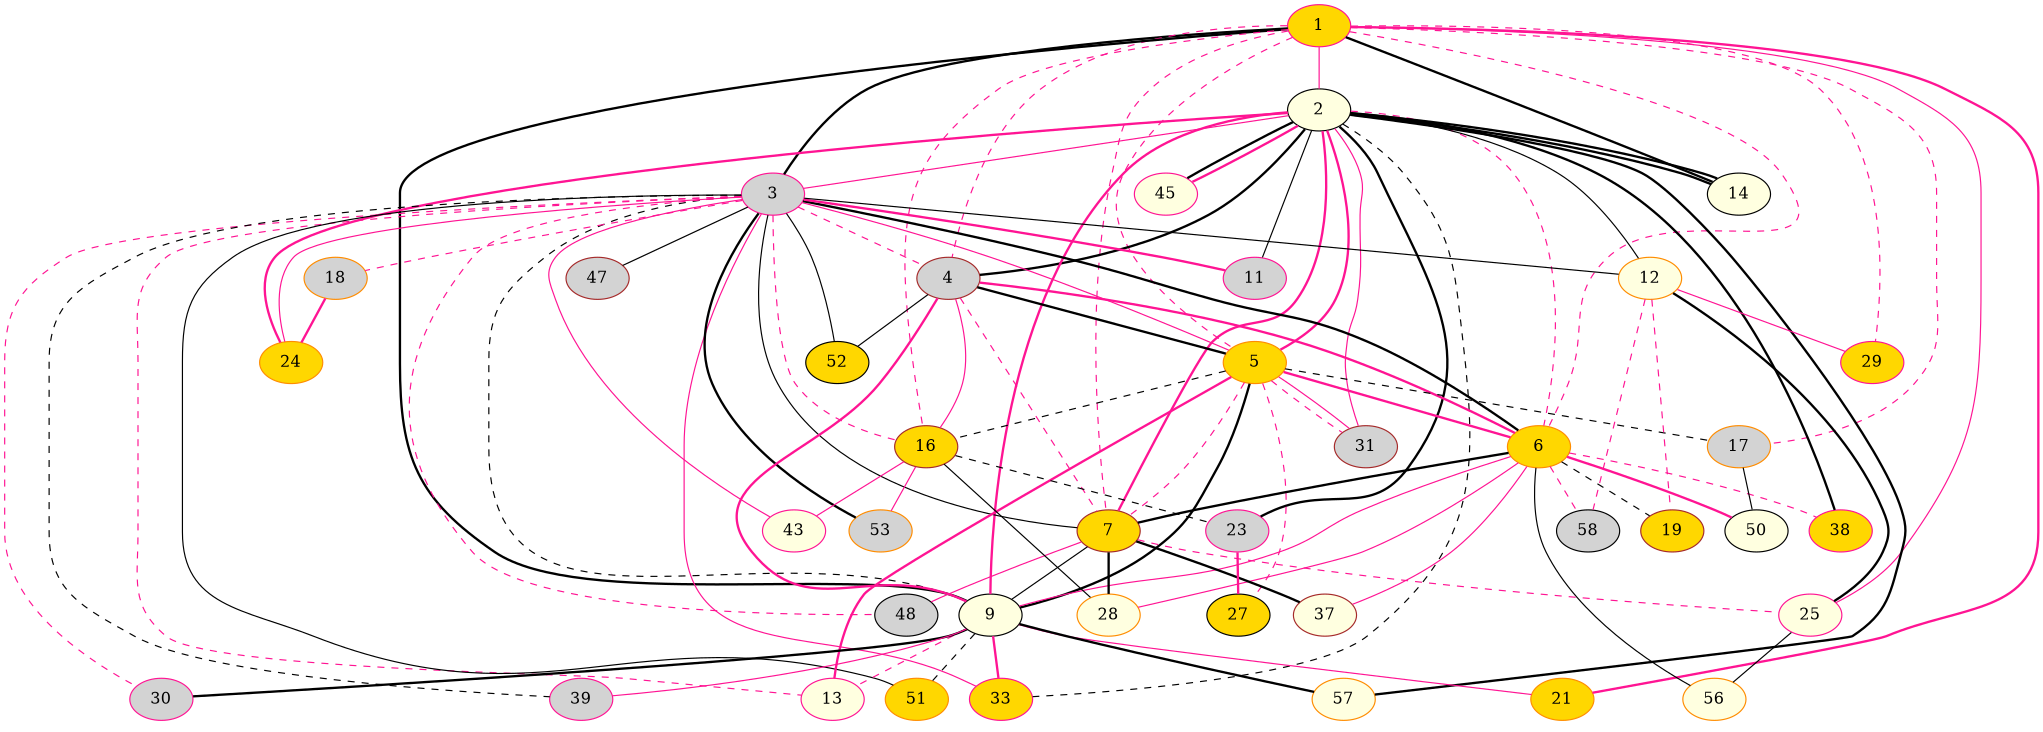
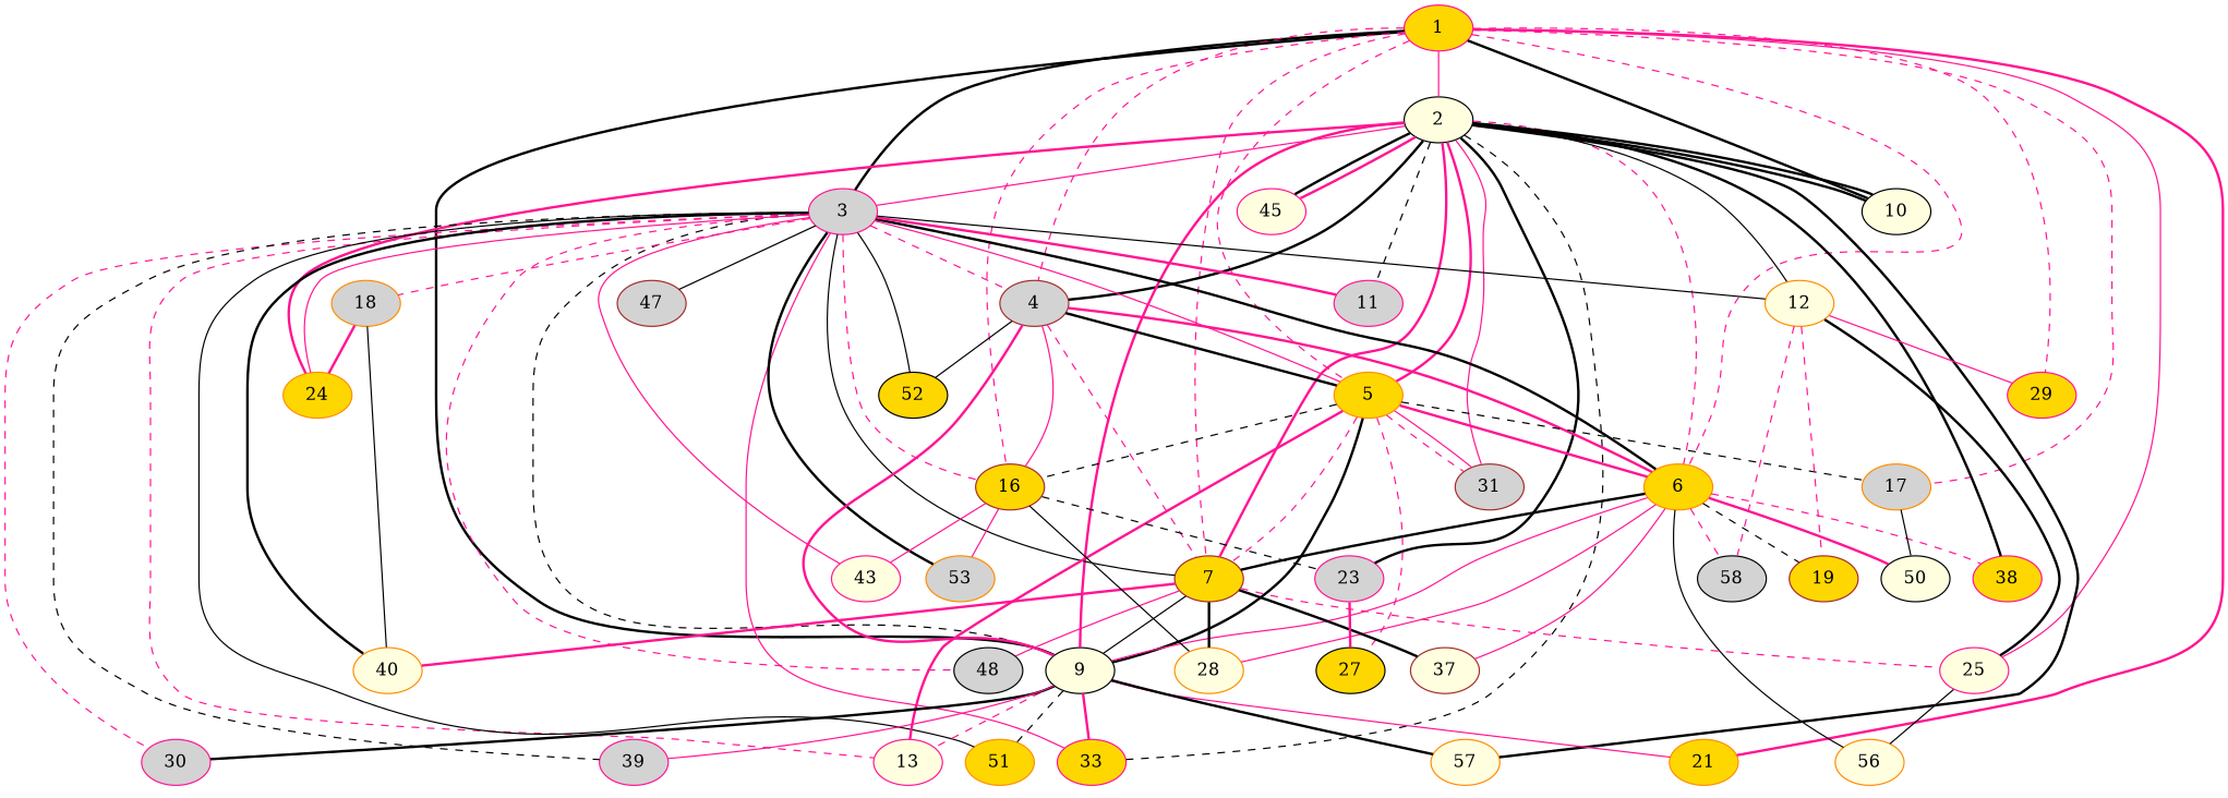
  graph {
    node [color=deeppink fillcolor=gold style=filled]
    edge [color=deeppink style=bold]
    1 [super="+20"]
    2 [color=black fillcolor=lightyellow super="+8"]
    3 [fillcolor=lightgrey super="+10"]
    4 [color=brown fillcolor=lightgrey super="+55"]
    5 [color=darkorange super="+15"]
    6 [color=darkorange super="+26"]
    7 [color=brown super="+22"]
    9 [color=black fillcolor=lightyellow super="+49"]
-   14 [color=black fillcolor=lightyellow super="+35"]
+   14 [color=black fillcolor=lightyellow super="+35" label=10]
    16 [color=brown super="+36"]
    17 [color=darkorange fillcolor=lightgrey]
    21 [color=darkorange]
    25 [fillcolor=lightyellow super="+60"]
    29
    11 [fillcolor=lightgrey]
    12 [color=darkorange fillcolor=lightyellow super="+32"]
    23 [fillcolor=lightgrey]
    24 [color=darkorange super="+34"]
    31 [color=brown fillcolor=lightgrey super="+44"]
    33 [super="+41"]
    38
    45 [fillcolor=lightyellow]
    57 [color=darkorange fillcolor=lightyellow]
    13 [fillcolor=lightyellow]
    18 [color=darkorange fillcolor=lightgrey]
    30 [fillcolor=lightgrey]
    39 [fillcolor=lightgrey]
+   40 [color=darkorange fillcolor=lightyellow super="+46"]
    43 [fillcolor=lightyellow]
    47 [color=brown fillcolor=lightgrey]
    48 [color=black fillcolor=lightgrey]
    51 [color=darkorange]
    52 [color=black]
    53 [color=darkorange fillcolor=lightgrey]
    27 [color=black]
    19 [color=brown]
    28 [color=darkorange fillcolor=lightyellow super="+54"]
    37 [color=brown fillcolor=lightyellow]
    50 [color=black fillcolor=lightyellow]
    56 [color=darkorange fillcolor=lightyellow]
    58 [color=black fillcolor=lightgrey]
    1 -- 2 [style=solid weight=2]
    1 -- 3 [color=black weight=2]
    1 -- 4 [style=dashed]
    1 -- 5 [style=dashed]
    1 -- 6 [style=dashed]
    1 -- 7 [style=dashed]
    1 -- 9 [color=black]
    1 -- 14 [color=black]
    1 -- 16 [style=dashed]
    1 -- 17 [style=dashed]
    1 -- 21
    1 -- 25 [style=solid]
    1 -- 29 [style=dashed]
    2 -- 3 [style=solid weight=4]
    2 -- 4 [color=black weight=2]
    2 -- 5 [weight=2]
    2 -- 6 [style=dashed weight=2]
    2 -- 7 [weight=3]
    2 -- 9 [weight=2]
    2 -- 14 [color=black]
    2 -- 14 [color=black]
-   2 -- 11 [color=black style=solid]
+   2 -- 11 [color=black style=dashed]
    2 -- 12 [color=black style=solid]
    2 -- 23 [color=black]
    2 -- 24
    2 -- 31 [style=solid]
    2 -- 33 [color=black style=dashed]
    2 -- 38 [color=black]
    2 -- 45 [color=black]
    2 -- 45
    2 -- 57 [color=black]
    3 -- 4 [style=dashed weight=2]
    3 -- 5 [style=solid weight=2]
    3 -- 6 [color=black weight=2]
    3 -- 7 [color=black style=solid weight=2]
    3 -- 9 [color=black style=dashed weight=3]
    3 -- 16 [style=dashed]
    3 -- 11
    3 -- 12 [color=black style=solid weight=2]
    3 -- 24 [style=solid]
    3 -- 33 [style=solid]
    3 -- 13 [style=dashed]
    3 -- 18 [style=dashed]
    3 -- 30 [style=dashed]
    3 -- 39 [color=black style=dashed]
+   3 -- 40 [color=black]
    3 -- 43 [style=solid]
    3 -- 47 [color=black style=solid]
    3 -- 48 [style=dashed]
    3 -- 51 [color=black style=solid]
    3 -- 52 [color=black style=solid]
    3 -- 53 [color=black]
    4 -- 5 [color=black]
    4 -- 6
    4 -- 7 [style=dashed]
    4 -- 9
    4 -- 16 [style=solid]
    4 -- 52 [color=black style=solid]
    5 -- 6
    5 -- 7 [style=dashed]
    5 -- 9 [color=black]
    5 -- 16 [color=black style=dashed]
    5 -- 17 [color=black style=dashed]
    5 -- 31 [style=dashed]
    5 -- 31 [style=solid]
    5 -- 13
    5 -- 27 [style=dashed]
    6 -- 7 [color=black weight=2]
    6 -- 9 [style=solid]
    6 -- 38 [style=dashed]
    6 -- 19 [color=black style=dashed]
    6 -- 28 [style=solid]
    6 -- 37 [style=solid]
    6 -- 50
    6 -- 56 [color=black style=solid]
    6 -- 58 [style=dashed]
    7 -- 9 [color=black style=solid]
    7 -- 25 [style=dashed]
+   7 -- 40
    7 -- 48 [style=solid]
    7 -- 28 [color=black]
    7 -- 37 [color=black]
    9 -- 21 [style=solid]
    9 -- 33
    9 -- 57 [color=black]
    9 -- 13 [style=dashed]
    9 -- 30 [color=black]
    9 -- 39 [style=solid]
    9 -- 51 [color=black style=dashed]
    16 -- 23 [color=black style=dashed]
    16 -- 43 [style=solid]
    16 -- 53 [style=solid]
    16 -- 28 [color=black style=solid]
    17 -- 50 [color=black style=solid]
    25 -- 56 [color=black style=solid]
    12 -- 25 [color=black]
    12 -- 29 [style=solid]
    12 -- 19 [style=dashed]
    12 -- 58 [style=dashed]
    23 -- 27
    18 -- 24
+   18 -- 40 [color=black style=solid]
  }
